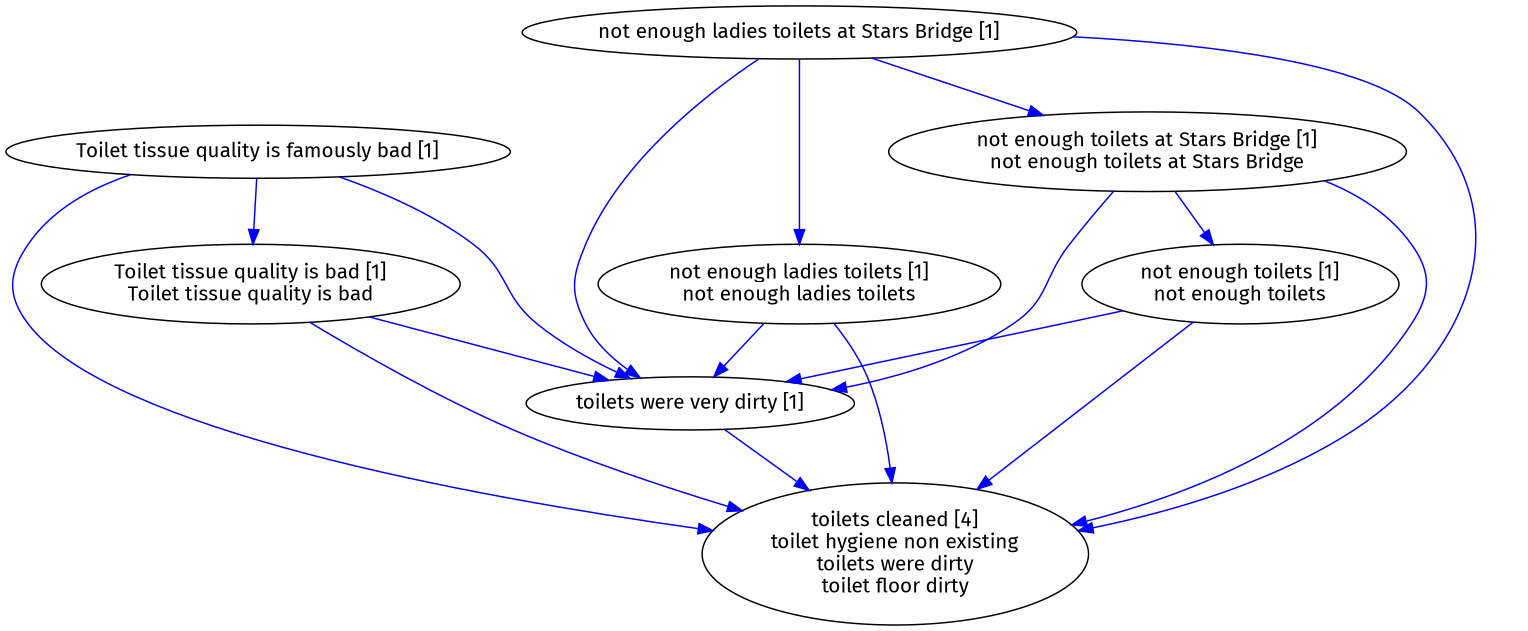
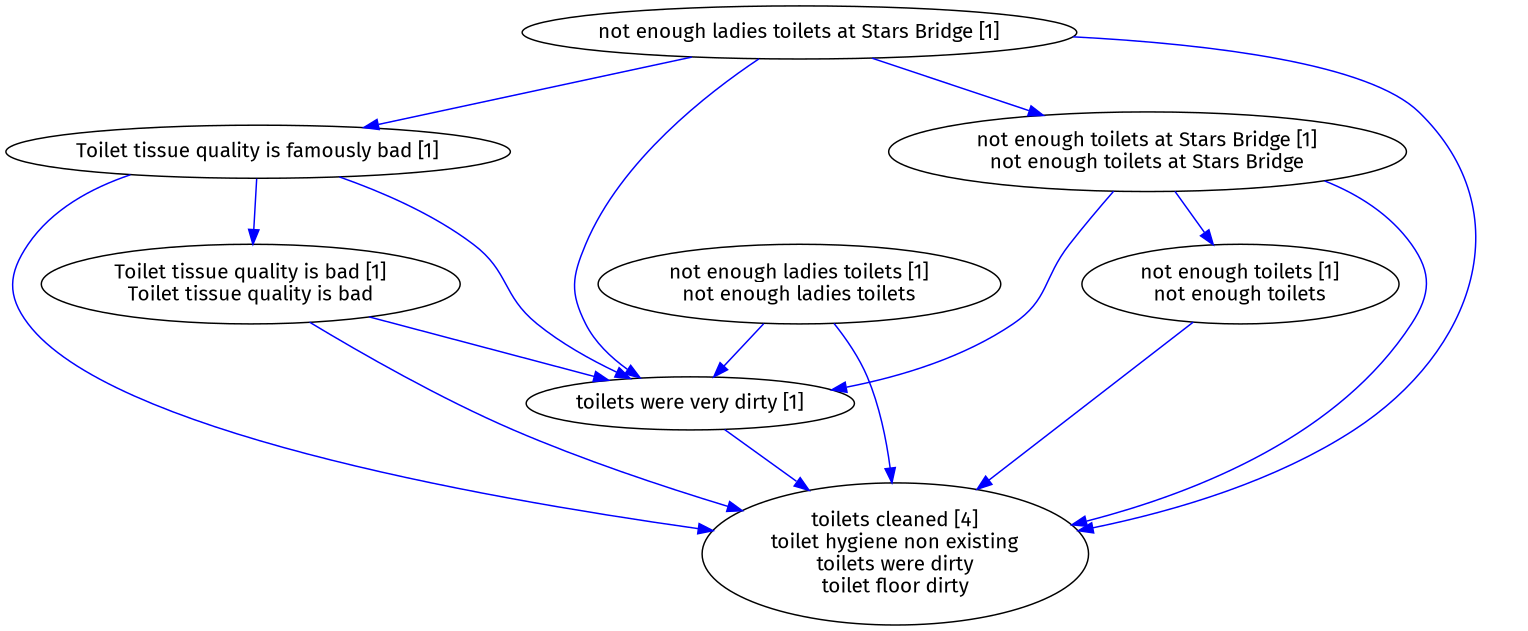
  digraph {
    fontname="Fira Sans"
    node [fontname="Fira Sans"]
    edge [color=blue fontname="Fira Sans"]
    "Toilet tissue quality is famously bad [1]"
    "toilets cleaned [4]\ntoilet hygiene non existing\ntoilets were dirty\ntoilet floor dirty"
    "Toilet tissue quality is bad [1]\nToilet tissue quality is bad"
    "toilets were very dirty [1]"
    "not enough ladies toilets at Stars Bridge [1]"
    "not enough toilets at Stars Bridge [1]\nnot enough toilets at Stars Bridge"
    "not enough ladies toilets [1]\nnot enough ladies toilets"
    "not enough toilets [1]\nnot enough toilets"
    "Toilet tissue quality is famously bad [1]" -> "toilets cleaned [4]\ntoilet hygiene non existing\ntoilets were dirty\ntoilet floor dirty"
    "Toilet tissue quality is famously bad [1]" -> "Toilet tissue quality is bad [1]\nToilet tissue quality is bad"
    "Toilet tissue quality is famously bad [1]" -> "toilets were very dirty [1]"
    "Toilet tissue quality is bad [1]\nToilet tissue quality is bad" -> "toilets cleaned [4]\ntoilet hygiene non existing\ntoilets were dirty\ntoilet floor dirty"
    "Toilet tissue quality is bad [1]\nToilet tissue quality is bad" -> "toilets were very dirty [1]"
    "toilets were very dirty [1]" -> "toilets cleaned [4]\ntoilet hygiene non existing\ntoilets were dirty\ntoilet floor dirty"
    "not enough ladies toilets at Stars Bridge [1]" -> "toilets cleaned [4]\ntoilet hygiene non existing\ntoilets were dirty\ntoilet floor dirty"
    "not enough ladies toilets at Stars Bridge [1]" -> "toilets were very dirty [1]"
    "not enough ladies toilets at Stars Bridge [1]" -> "not enough toilets at Stars Bridge [1]\nnot enough toilets at Stars Bridge"
-   "not enough ladies toilets at Stars Bridge [1]" -> "not enough ladies toilets [1]\nnot enough ladies toilets"
+   "not enough ladies toilets at Stars Bridge [1]" -> "Toilet tissue quality is famously bad [1]"
    "not enough toilets at Stars Bridge [1]\nnot enough toilets at Stars Bridge" -> "toilets cleaned [4]\ntoilet hygiene non existing\ntoilets were dirty\ntoilet floor dirty"
    "not enough toilets at Stars Bridge [1]\nnot enough toilets at Stars Bridge" -> "toilets were very dirty [1]"
    "not enough toilets at Stars Bridge [1]\nnot enough toilets at Stars Bridge" -> "not enough toilets [1]\nnot enough toilets"
    "not enough ladies toilets [1]\nnot enough ladies toilets" -> "toilets cleaned [4]\ntoilet hygiene non existing\ntoilets were dirty\ntoilet floor dirty"
    "not enough ladies toilets [1]\nnot enough ladies toilets" -> "toilets were very dirty [1]"
    "not enough toilets [1]\nnot enough toilets" -> "toilets cleaned [4]\ntoilet hygiene non existing\ntoilets were dirty\ntoilet floor dirty"
-   "not enough toilets [1]\nnot enough toilets" -> "toilets were very dirty [1]"
  }
